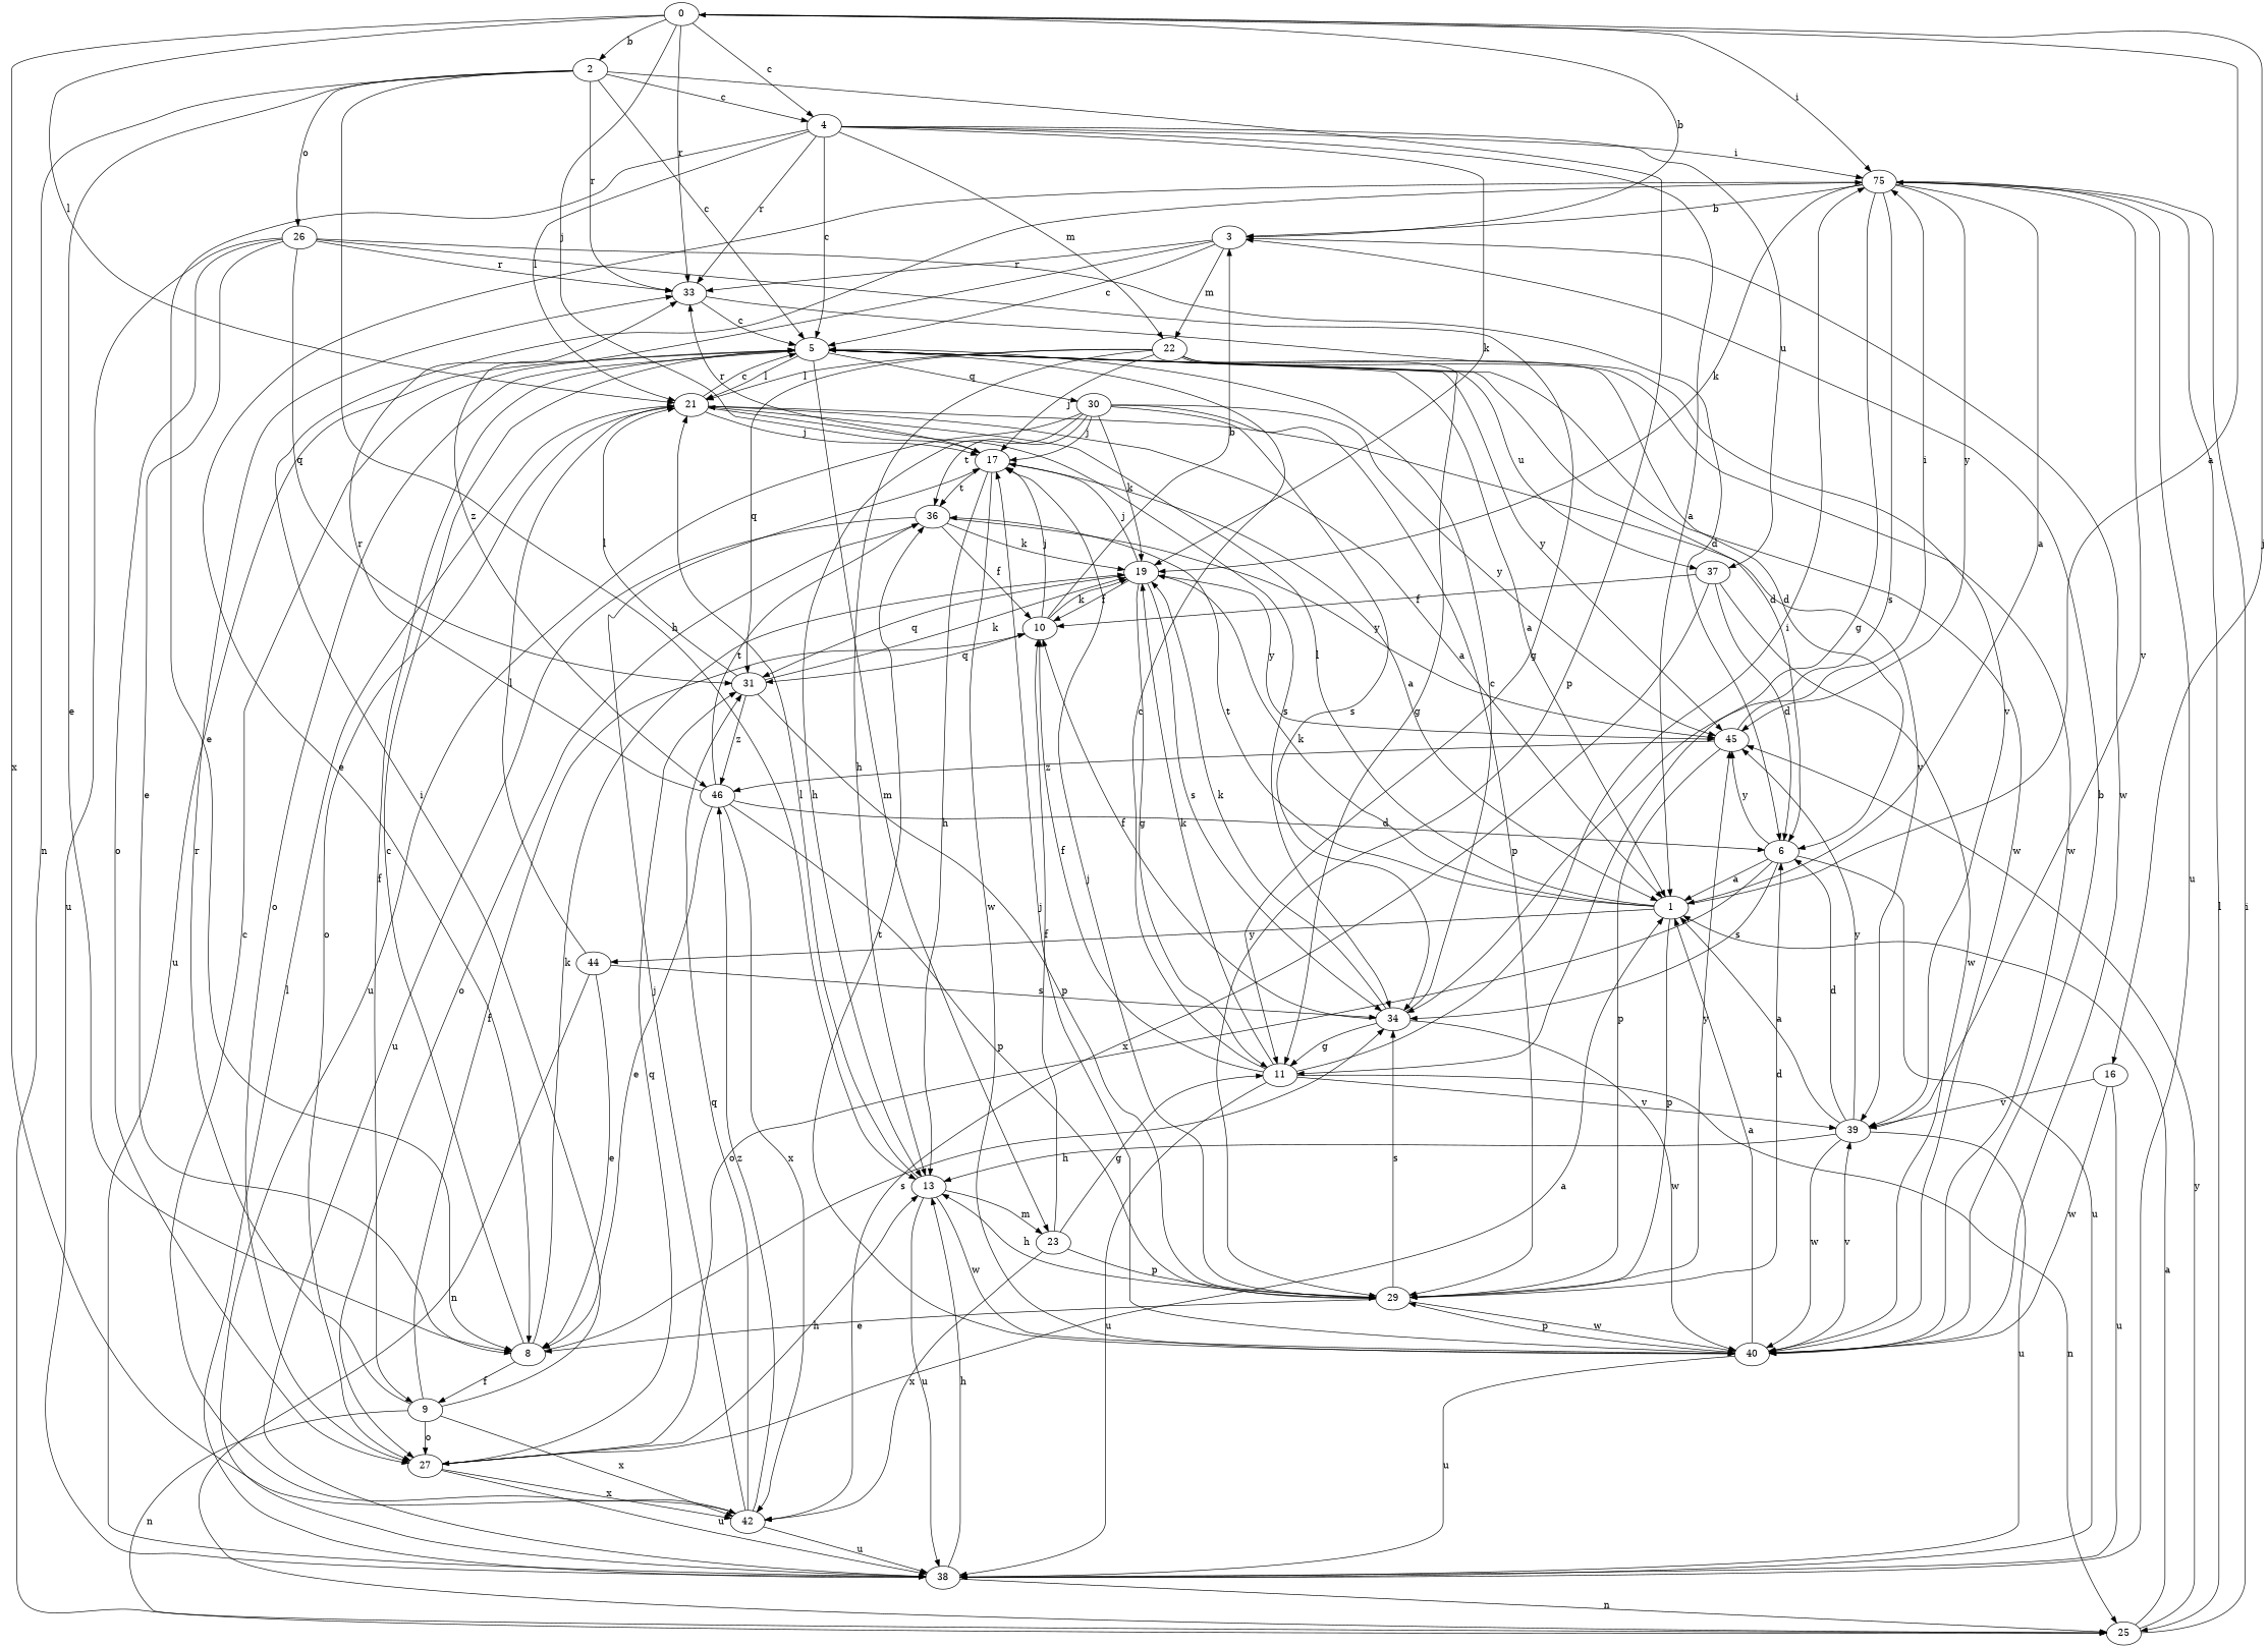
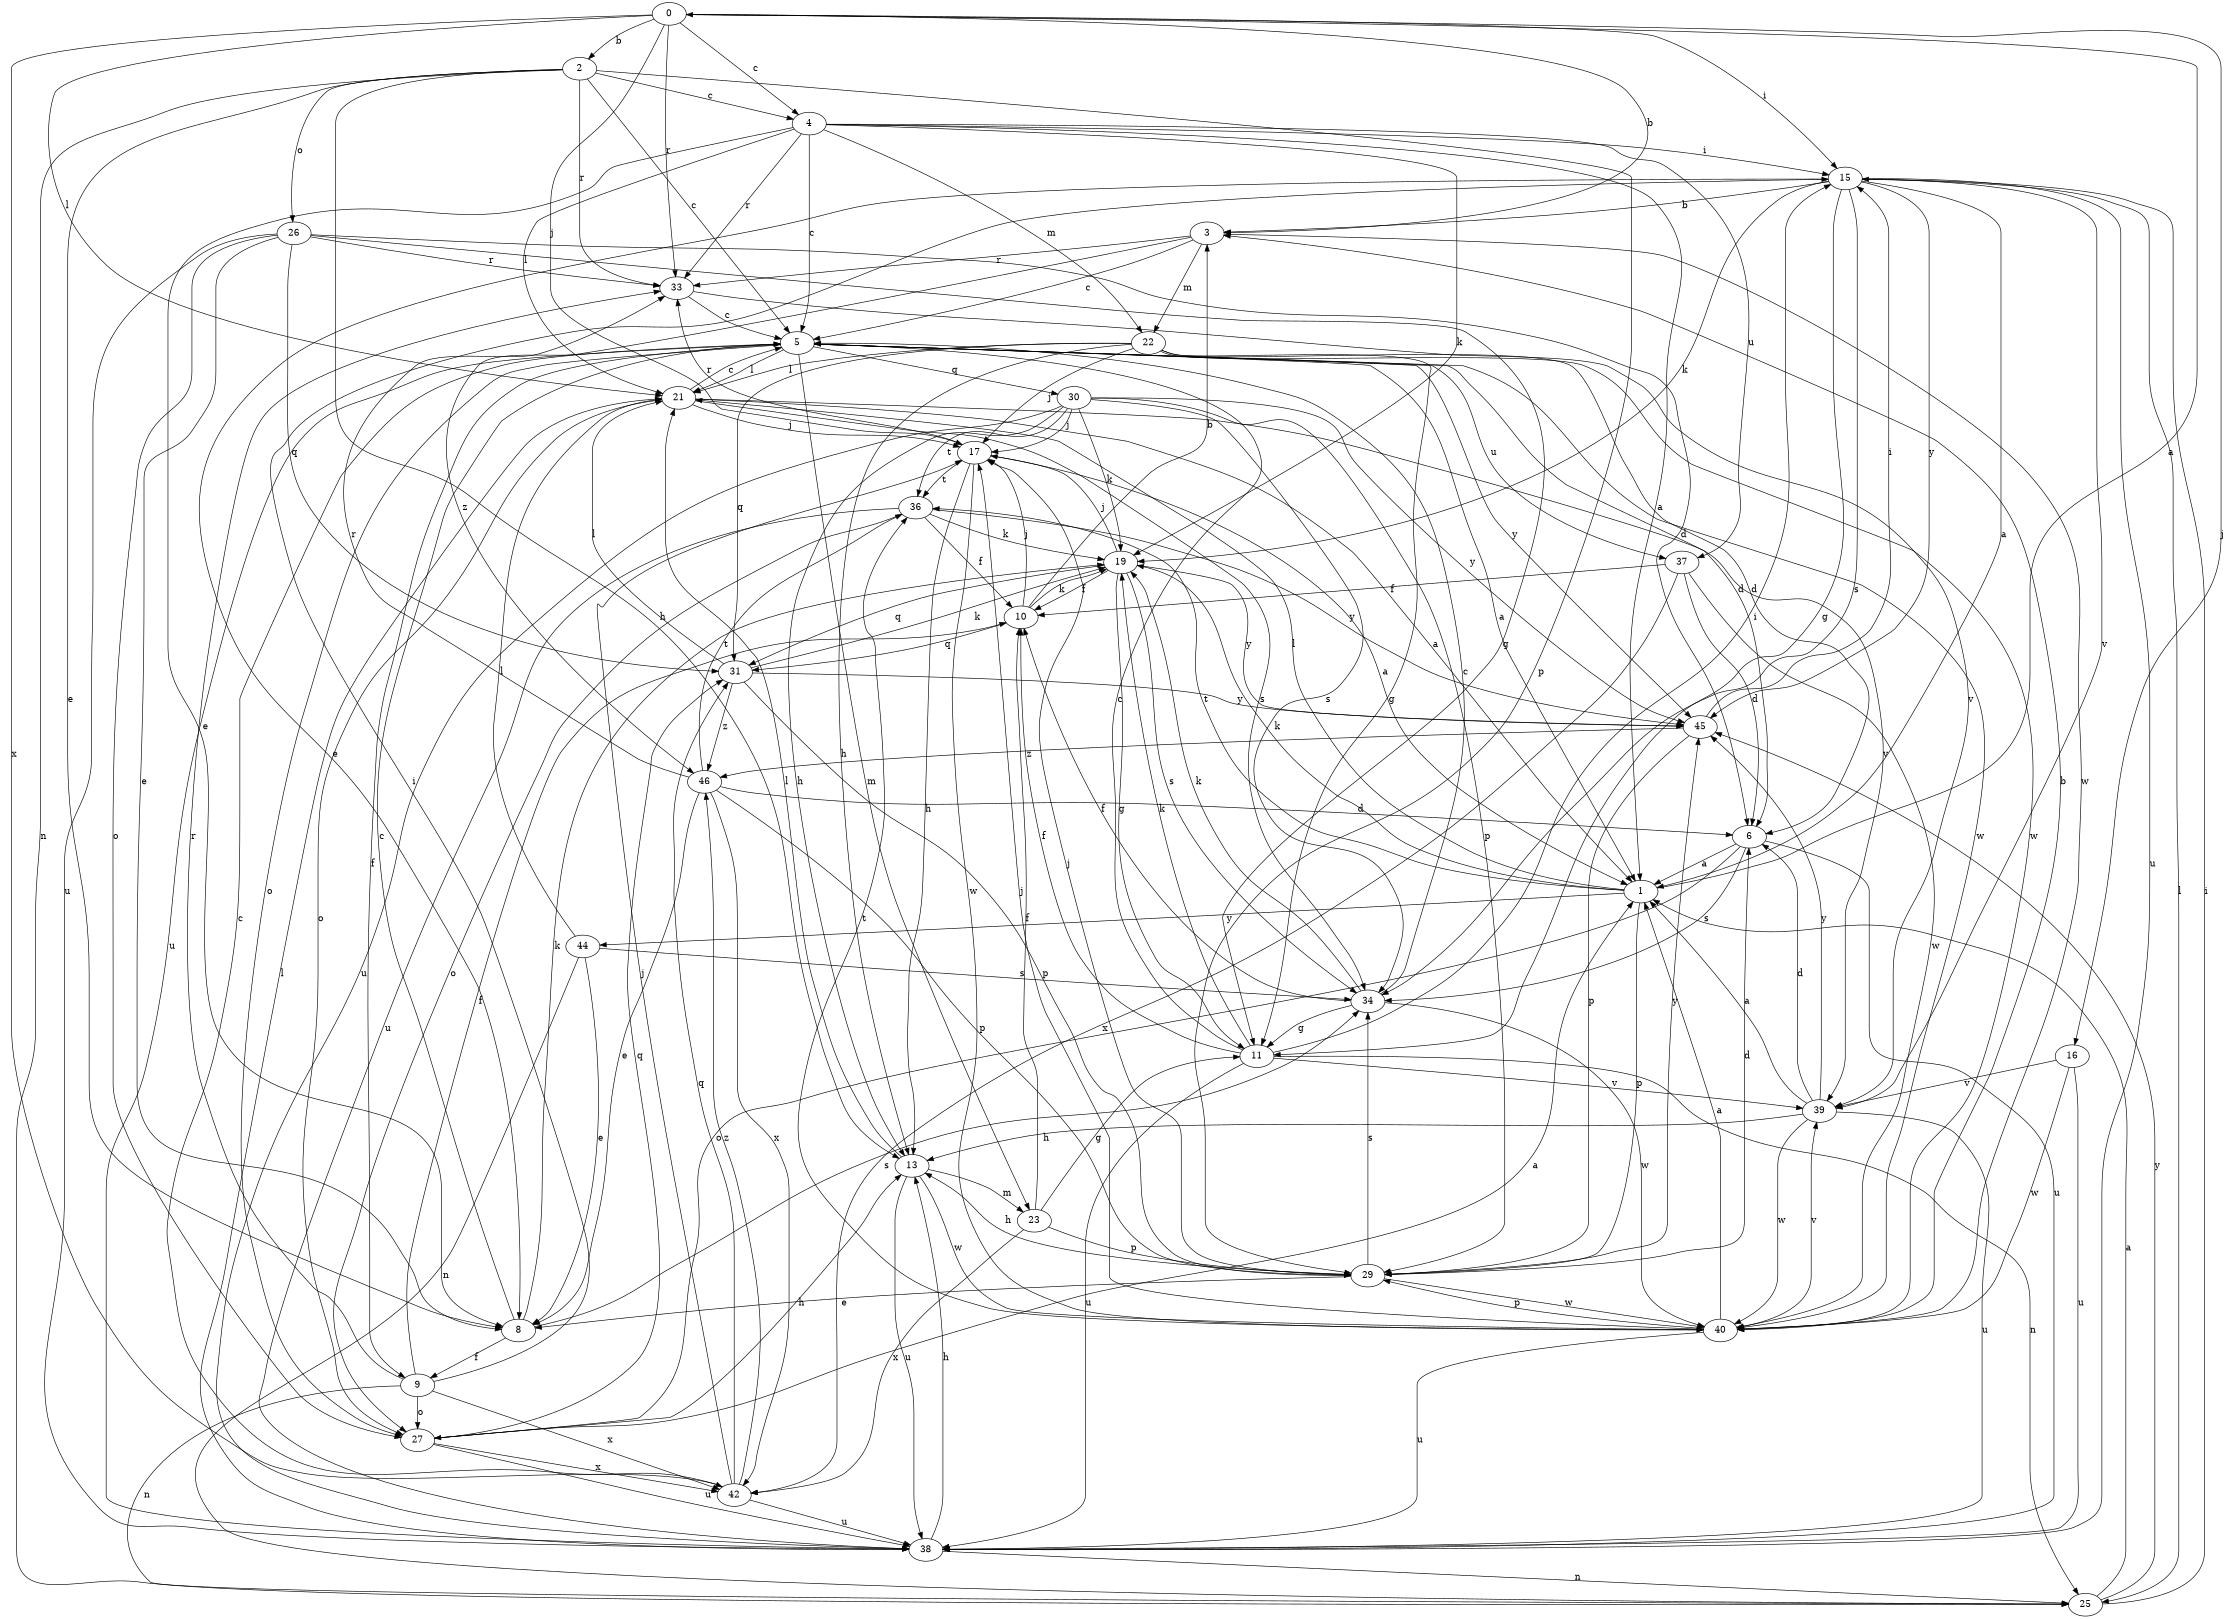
  strict digraph {
    0
    2
    3
    4
-   15 [label=75]
+   15
    16
    17
    21
    33
    42
    29
    5
    8
    13
    25
    26
    22
    40
    46
    1
    19
    37
    38
    45
    34
    11
    39
    36
    27
    31
    44
    10
    6
    9
    23
    30
    0 -> 2 [label=b]
    0 -> 3 [label=b]
    0 -> 4 [label=c]
    0 -> 15 [label=i]
    0 -> 16 [label=j]
    0 -> 17 [label=j]
    0 -> 21 [label=l]
    0 -> 33 [label=r]
    0 -> 42 [label=x]
    2 -> 4 [label=c]
    2 -> 33 [label=r]
    2 -> 29 [label=p]
    2 -> 5 [label=c]
    2 -> 8 [label=e]
    2 -> 13 [label=h]
    2 -> 25 [label=n]
    2 -> 26 [label=o]
    3 -> 33 [label=r]
    3 -> 5 [label=c]
    3 -> 22 [label=m]
    3 -> 40 [label=w]
    3 -> 46 [label=z]
    4 -> 15 [label=i]
    4 -> 21 [label=l]
    4 -> 33 [label=r]
    4 -> 5 [label=c]
    4 -> 8 [label=e]
    4 -> 22 [label=m]
    4 -> 1 [label=a]
    4 -> 19 [label=k]
    4 -> 37 [label=u]
    15 -> 3 [label=b]
    15 -> 8 [label=e]
    15 -> 25 [label=l]
    15 -> 1 [label=a]
    15 -> 19 [label=k]
    15 -> 38 [label=u]
    15 -> 45 [label=y]
    15 -> 34 [label=s]
    15 -> 11 [label=g]
    15 -> 39 [label=v]
    16 -> 40 [label=w]
    16 -> 38 [label=u]
    16 -> 39 [label=v]
    17 -> 33 [label=r]
    17 -> 13 [label=h]
    17 -> 40 [label=w]
    17 -> 1 [label=a]
    17 -> 36 [label=t]
    21 -> 17 [label=j]
    21 -> 5 [label=c]
    21 -> 1 [label=a]
    21 -> 34 [label=s]
    21 -> 39 [label=v]
    21 -> 27 [label=o]
    33 -> 5 [label=c]
    33 -> 39 [label=v]
    42 -> 17 [label=j]
    42 -> 5 [label=c]
    42 -> 46 [label=z]
    42 -> 38 [label=u]
    42 -> 31 [label=q]
    29 -> 17 [label=j]
    29 -> 8 [label=e]
    29 -> 13 [label=h]
    29 -> 40 [label=w]
    29 -> 45 [label=y]
    29 -> 34 [label=s]
    29 -> 6 [label=d]
    5 -> 21 [label=l]
    5 -> 40 [label=w]
    5 -> 1 [label=a]
    5 -> 37 [label=u]
    5 -> 38 [label=u]
    5 -> 45 [label=y]
    5 -> 27 [label=o]
    5 -> 6 [label=d]
    5 -> 9 [label=f]
    5 -> 23 [label=m]
    5 -> 30 [label=q]
    8 -> 5 [label=c]
    8 -> 19 [label=k]
    8 -> 34 [label=s]
    8 -> 9 [label=f]
    13 -> 21 [label=l]
    13 -> 40 [label=w]
    13 -> 38 [label=u]
    13 -> 23 [label=m]
    25 -> 15 [label=i]
    25 -> 1 [label=a]
    25 -> 45 [label=y]
    26 -> 33 [label=r]
    26 -> 8 [label=e]
    26 -> 38 [label=u]
    26 -> 11 [label=g]
    26 -> 27 [label=o]
    26 -> 31 [label=q]
    26 -> 6 [label=d]
    22 -> 17 [label=j]
    22 -> 21 [label=l]
    22 -> 13 [label=h]
    22 -> 40 [label=w]
    22 -> 11 [label=g]
    22 -> 31 [label=q]
    22 -> 6 [label=d]
    40 -> 3 [label=b]
    40 -> 17 [label=j]
    40 -> 29 [label=p]
    40 -> 1 [label=a]
    40 -> 38 [label=u]
    40 -> 39 [label=v]
    40 -> 36 [label=t]
    46 -> 33 [label=r]
    46 -> 42 [label=x]
    46 -> 29 [label=p]
    46 -> 8 [label=e]
    46 -> 36 [label=t]
    46 -> 6 [label=d]
    1 -> 0 [label=a]
    1 -> 21 [label=l]
    1 -> 29 [label=p]
    1 -> 19 [label=k]
    1 -> 36 [label=t]
    1 -> 44 [label=y]
    19 -> 17 [label=j]
    19 -> 45 [label=y]
    19 -> 34 [label=s]
    19 -> 11 [label=g]
    19 -> 31 [label=q]
    19 -> 10 [label=f]
    37 -> 42 [label=x]
    37 -> 40 [label=w]
    37 -> 10 [label=f]
    37 -> 6 [label=d]
    38 -> 21 [label=l]
    38 -> 13 [label=h]
    38 -> 25 [label=n]
    45 -> 15 [label=i]
    45 -> 29 [label=p]
    45 -> 46 [label=z]
    34 -> 5 [label=c]
    34 -> 40 [label=w]
    34 -> 19 [label=k]
    34 -> 11 [label=g]
    34 -> 10 [label=f]
    11 -> 15 [label=i]
    11 -> 5 [label=c]
    11 -> 25 [label=n]
    11 -> 19 [label=k]
    11 -> 38 [label=u]
    11 -> 39 [label=v]
    11 -> 10 [label=f]
    39 -> 13 [label=h]
    39 -> 40 [label=w]
    39 -> 1 [label=a]
    39 -> 38 [label=u]
    39 -> 45 [label=y]
    39 -> 6 [label=d]
    36 -> 19 [label=k]
    36 -> 38 [label=u]
    36 -> 45 [label=y]
    36 -> 27 [label=o]
    36 -> 10 [label=f]
    27 -> 42 [label=x]
    27 -> 13 [label=h]
    27 -> 1 [label=a]
    27 -> 38 [label=u]
    27 -> 31 [label=q]
    31 -> 21 [label=l]
    31 -> 29 [label=p]
    31 -> 46 [label=z]
    31 -> 19 [label=k]
-   6 -> 45 [label=y]
+   31 -> 45 [label=y]
    44 -> 21 [label=l]
    44 -> 8 [label=e]
    44 -> 25 [label=n]
    44 -> 34 [label=s]
    10 -> 3 [label=b]
    10 -> 17 [label=j]
    10 -> 19 [label=k]
    10 -> 31 [label=q]
    6 -> 1 [label=a]
    6 -> 38 [label=u]
    6 -> 34 [label=s]
    6 -> 27 [label=o]
    9 -> 15 [label=i]
    9 -> 33 [label=r]
    9 -> 42 [label=x]
    9 -> 25 [label=n]
    9 -> 27 [label=o]
    9 -> 10 [label=f]
    23 -> 42 [label=x]
    23 -> 29 [label=p]
    23 -> 11 [label=g]
    23 -> 10 [label=f]
    30 -> 17 [label=j]
    30 -> 29 [label=p]
    30 -> 13 [label=h]
    30 -> 19 [label=k]
    30 -> 38 [label=u]
    30 -> 45 [label=y]
    30 -> 34 [label=s]
    30 -> 36 [label=t]
  }
